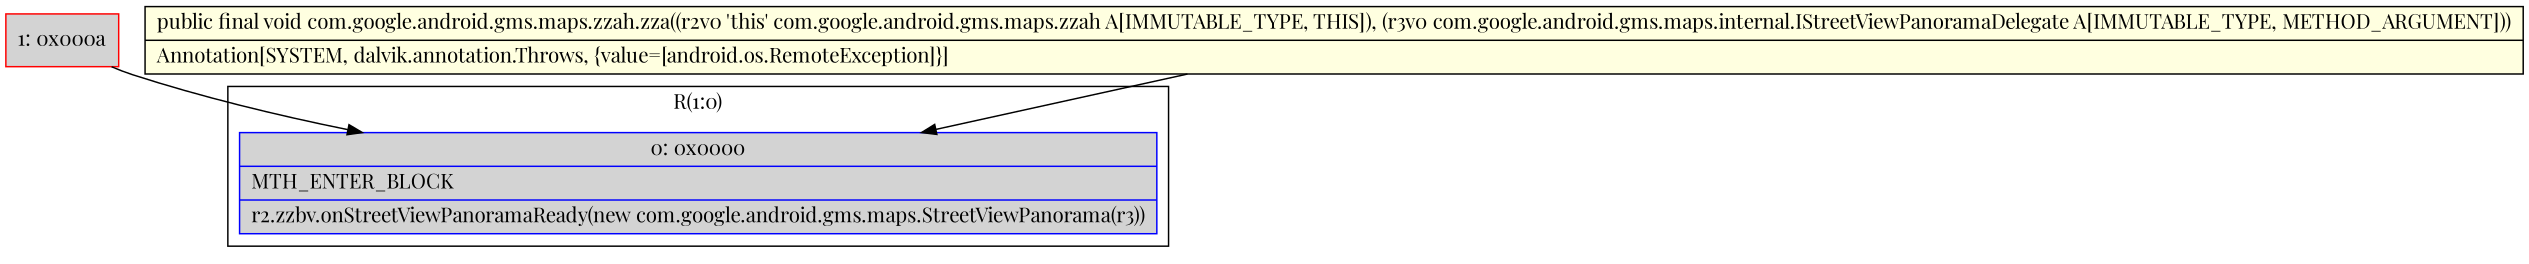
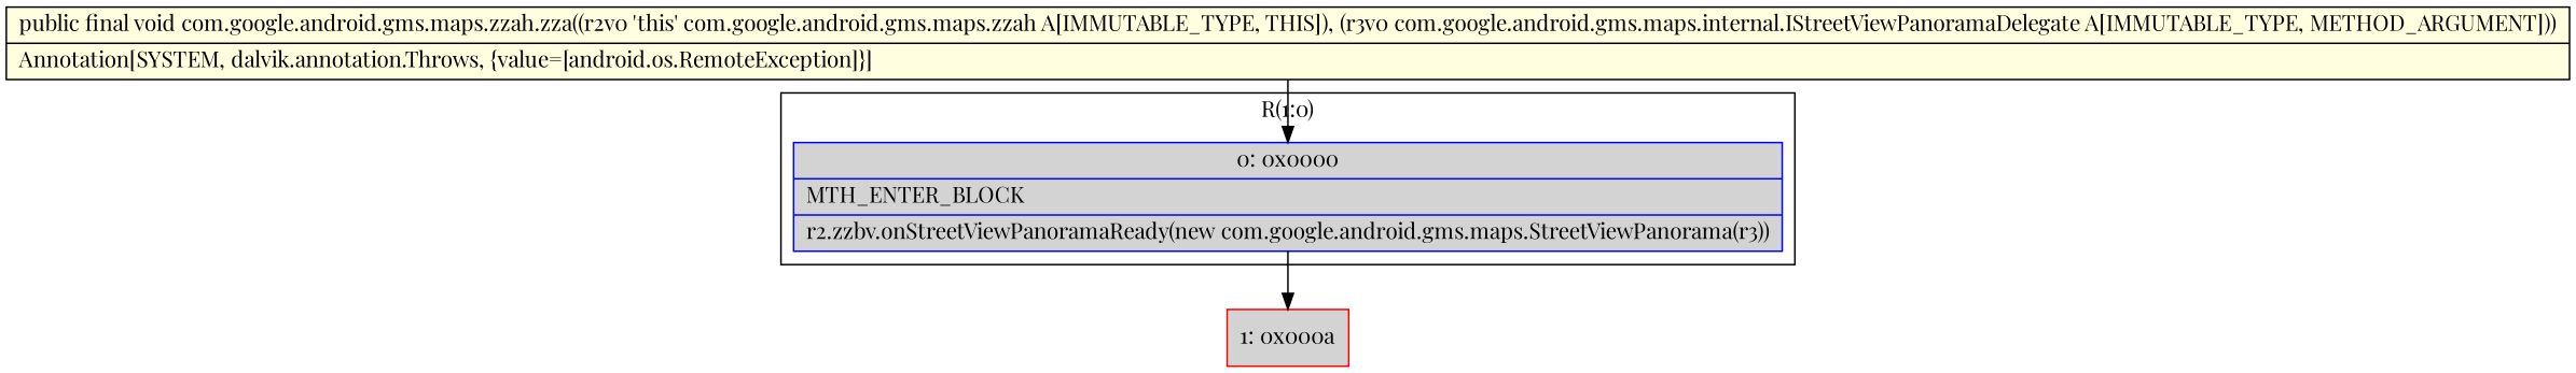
  digraph {
    fontname="Playfair Display"
    node [shape=record style=filled fillcolor=lightgrey fontname="Playfair Display"]
    edge [color=black style=solid fontname="Playfair Display"]
    n1 [color=blue label="{0\:\ 0x0000|MTH_ENTER_BLOCK\l|r2.zzbv.onStreetViewPanoramaReady(new com.google.android.gms.maps.StreetViewPanorama(r3))\l}"]
    n2 [color=red label="{1\:\ 0x000a}"]
    n3 [label="{public final void com.google.android.gms.maps.zzah.zza((r2v0 'this' com.google.android.gms.maps.zzah A[IMMUTABLE_TYPE, THIS]), (r3v0 com.google.android.gms.maps.internal.IStreetViewPanoramaDelegate A[IMMUTABLE_TYPE, METHOD_ARGUMENT]))  | Annotation[SYSTEM, dalvik.annotation.Throws, \{value=[android.os.RemoteException]\}]\l}" fillcolor=lightyellow]
    subgraph cluster_1 {
      label="R(1:0)"
      n1
    }
-   n2 -> n1
+   n1 -> n2
    n3 -> n1
  }
